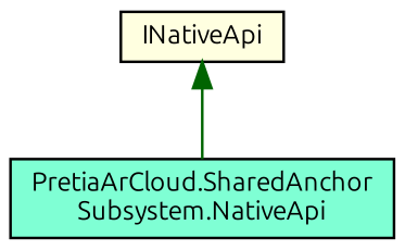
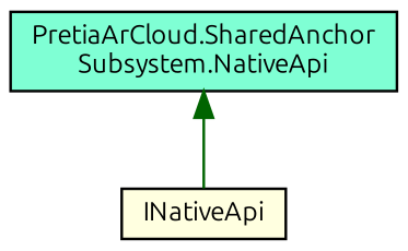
  digraph {
    fontname=Ubuntu
    node [color=black fontname=Ubuntu fontsize=10 shape=record style=filled]
    n1 [fillcolor=aquamarine fontcolor=black height=0.2 label="PretiaArCloud.SharedAnchor\lSubsystem.NativeApi" width=0.4]
    n2 [fillcolor=lightyellow height=0.2 label=INativeApi width=0.4]
-   n2 -> n1 [color=darkgreen dir=back fontname=Ubuntu fontsize=10 labelfontname=Helvetica labelfontsize=10 style=solid]
+   n1 -> n2 [color=darkgreen dir=back fontname=Ubuntu fontsize=10 labelfontname=Helvetica labelfontsize=10 style=solid]
  }
